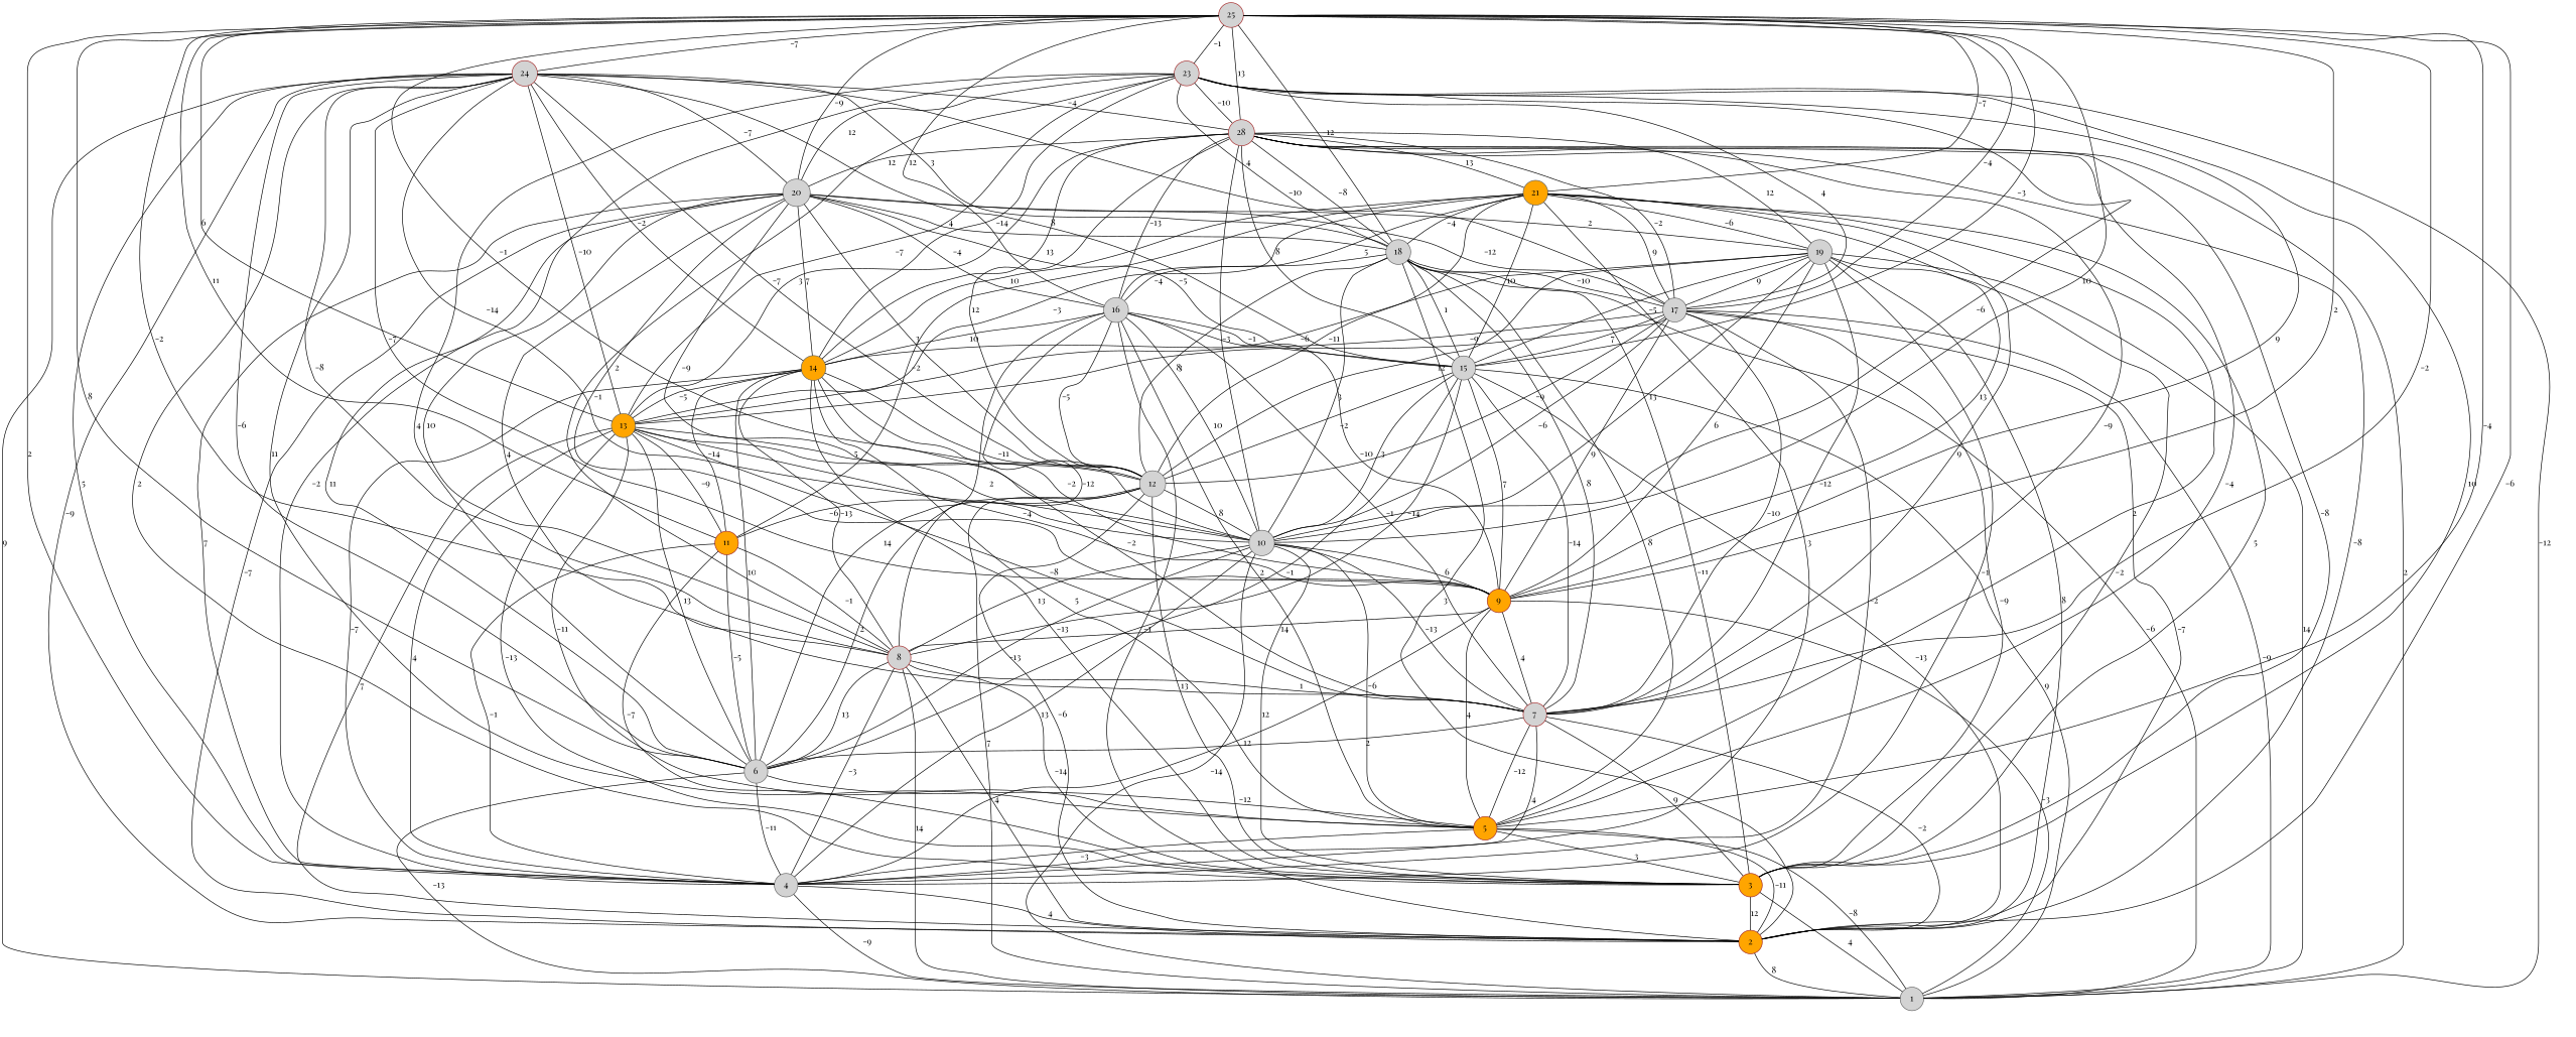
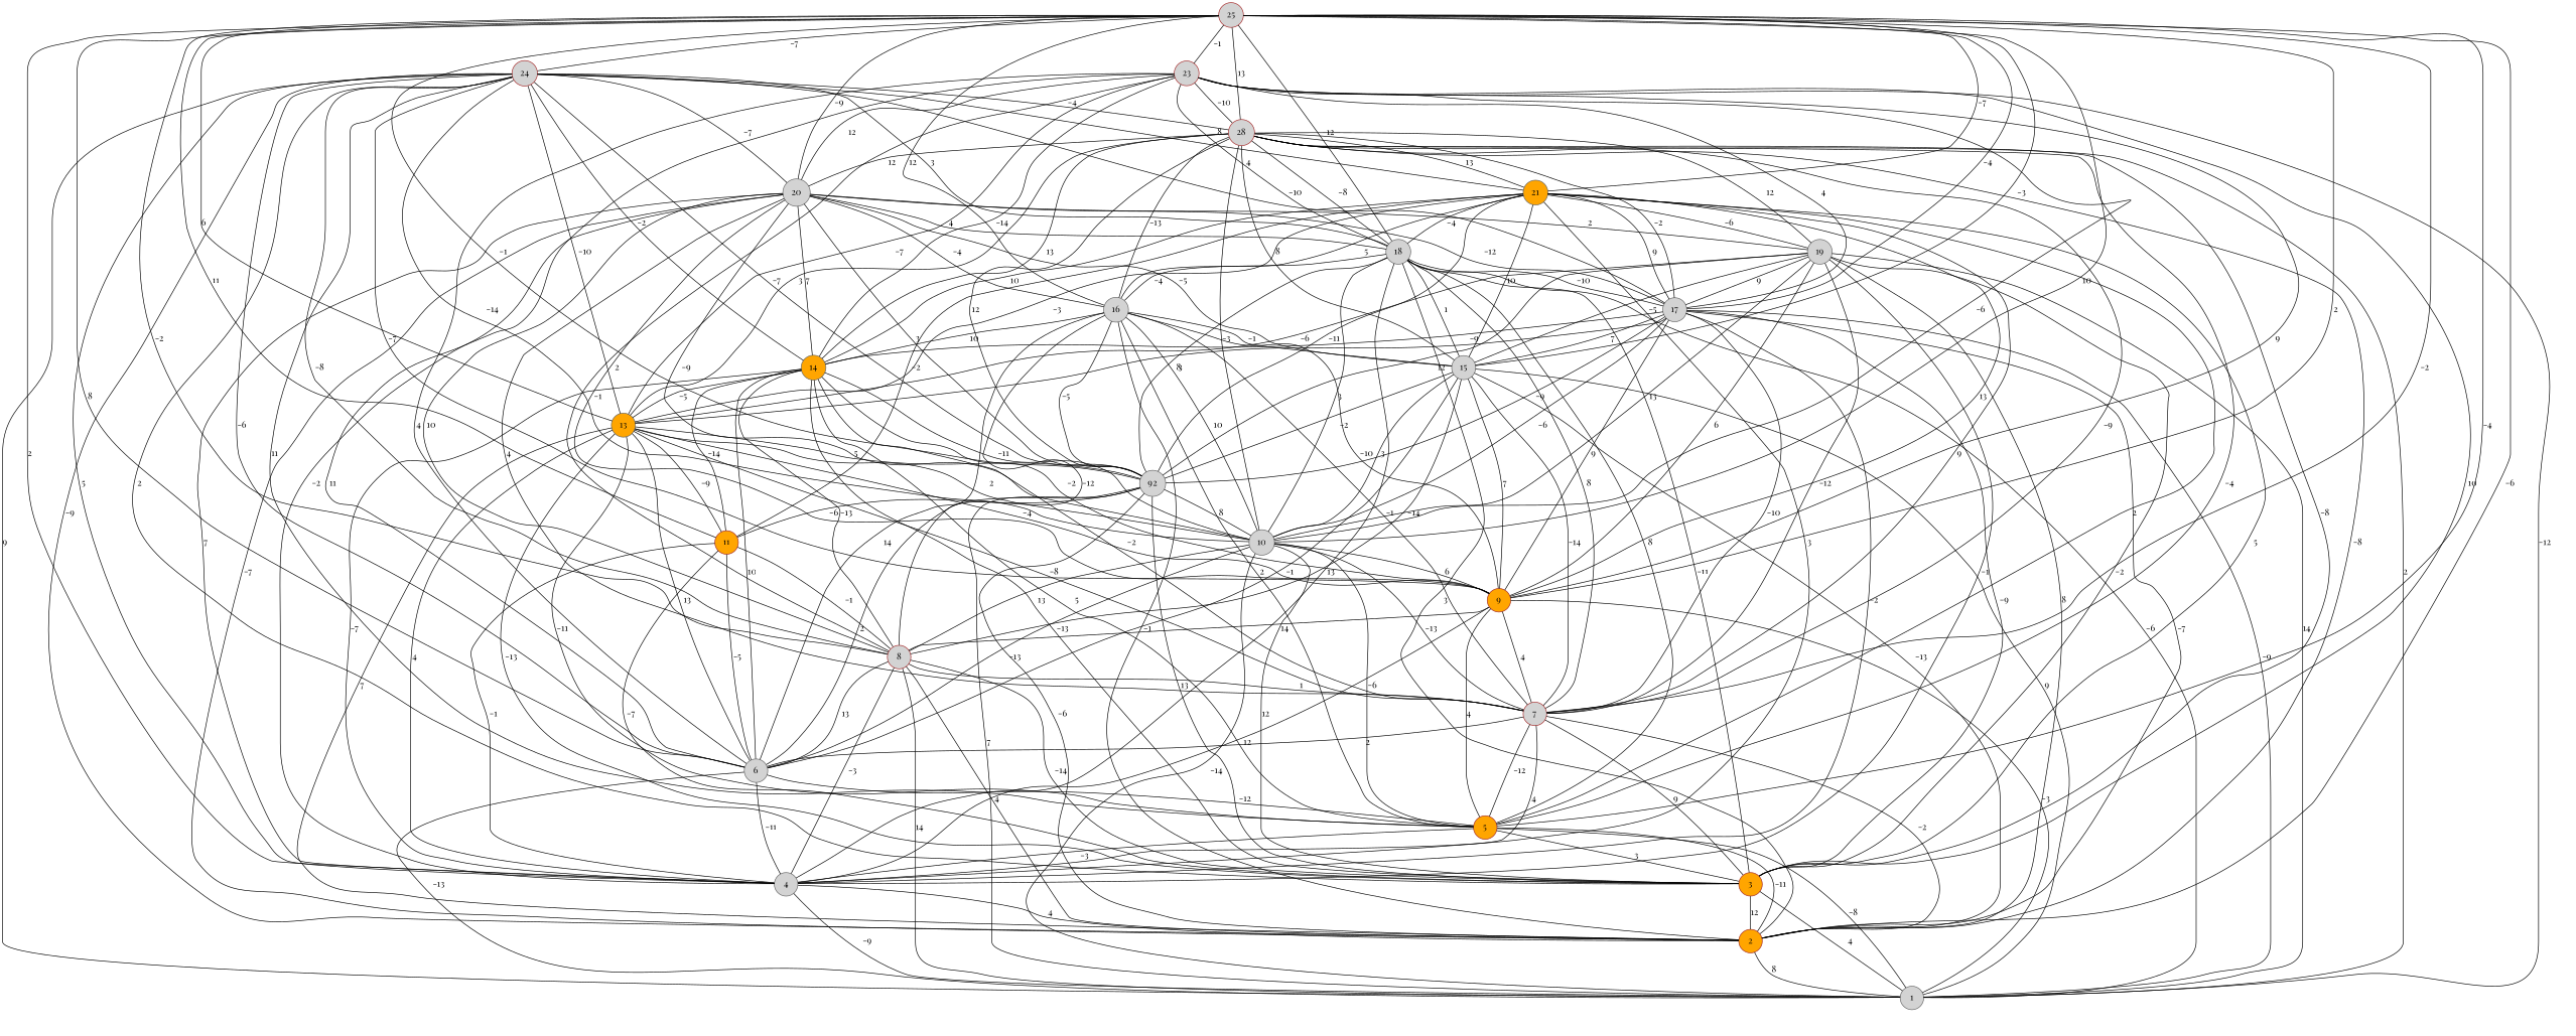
  graph {
    fontname="Playfair Display"
    node [color=gray40 fillcolor=lightgrey fontname="Playfair Display" shape=circle style=filled]
    edge [fontname="Playfair Display"]
    25 [color=brown]
    2 [color=brown fillcolor=orange]
    4
    5 [color=brown fillcolor=orange]
    6
    7 [color=brown]
    8 [color=brown]
    9 [color=brown fillcolor=orange]
    10
    11 [color=brown fillcolor=orange]
-   12
+   12 [label=92]
    13 [fillcolor=orange]
    15
    16
    17
    18
    20
    21 [fillcolor=orange]
    n19 [color=brown label=28]
    23 [color=brown]
    24 [color=brown]
    1
    3 [color=brown fillcolor=orange]
    14 [fillcolor=orange]
    19
    25 -- 2 [label=-6]
    25 -- 4 [label=2]
    25 -- 5 [label=-4]
    25 -- 6 [label=8]
    25 -- 7 [label=-2]
    25 -- 8 [label=-2]
    25 -- 9 [label=2]
    25 -- 10 [label=10]
    25 -- 11 [label=11]
    25 -- 12 [label=-1]
    25 -- 13 [label=6]
    25 -- 15 [label=-3]
    25 -- 16 [label=12]
    25 -- 17 [label=-4]
    25 -- 18 [label=12]
    25 -- 20 [label=-9]
    25 -- 21 [label=-7]
    25 -- n19 [label=13]
    25 -- 23 [label=-1]
    25 -- 24 [label=-7]
    2 -- 1 [label=8]
    4 -- 2 [label=4]
    4 -- 1 [label=-9]
    5 -- 2 [label=-11]
    5 -- 4 [label=-3]
    5 -- 1 [label=-8]
    5 -- 3 [label=3]
    6 -- 4 [label=-11]
    6 -- 5 [label=-12]
    6 -- 1 [label=-13]
    7 -- 2 [label=-2]
    7 -- 4 [label=4]
    7 -- 5 [label=-12]
    7 -- 6 [label=2]
    7 -- 3 [label=9]
    8 -- 2 [label=4]
    8 -- 4 [label=-3]
    8 -- 6 [label=13]
    8 -- 7 [label=1]
    8 -- 1 [label=14]
    8 -- 3 [label=-14]
    9 -- 4 [label=12]
    9 -- 5 [label=4]
    9 -- 7 [label=4]
    9 -- 8 [label=14]
    9 -- 1 [label=-3]
    10 -- 5 [label=-6]
    10 -- 6 [label=-13]
    10 -- 7 [label=-13]
    10 -- 8 [label=13]
    10 -- 9 [label=6]
    10 -- 1 [label=-14]
    10 -- 3 [label=12]
    11 -- 4 [label=-1]
    11 -- 6 [label=-5]
    11 -- 8 [label=-1]
    11 -- 3 [label=-7]
    12 -- 2 [label=-6]
    12 -- 6 [label=2]
    12 -- 10 [label=8]
    12 -- 11 [label=-6]
    12 -- 1 [label=7]
    12 -- 3 [label=13]
    13 -- 2 [label=7]
    13 -- 4 [label=4]
    13 -- 5 [label=-11]
    13 -- 6 [label=13]
    13 -- 7 [label=-8]
    13 -- 9 [label=-4]
    13 -- 10 [label=2]
    13 -- 11 [label=-9]
    13 -- 12 [label=5]
    13 -- 3 [label=-13]
    15 -- 2 [label=-13]
    15 -- 6 [label=-1]
    15 -- 7 [label=-14]
    15 -- 8 [label=-14]
    15 -- 9 [label=7]
    15 -- 10 [label=3]
    15 -- 12 [label=-2]
    15 -- 1 [label=9]
    16 -- 2 [label=-1]
    16 -- 5 [label=2]
    16 -- 6 [label=14]
    16 -- 7 [label=-1]
    16 -- 8 [label=-12]
    16 -- 9 [label=-10]
    16 -- 10 [label=10]
    16 -- 12 [label=-5]
    16 -- 15 [label=-1]
    16 -- 14 [label=10]
    17 -- 2 [label=-7]
    17 -- 4 [label=-2]
    17 -- 7 [label=-10]
    17 -- 9 [label=9]
    17 -- 10 [label=-6]
    17 -- 12 [label=-9]
    17 -- 13 [label=8]
    17 -- 15 [label=7]
    17 -- 1 [label=-9]
    17 -- 3 [label=-9]
    17 -- 14 [label=-9]
    18 -- 2 [label=3]
-   10 -- 4 [label=13]
+   18 -- 4 [label=13]
    18 -- 5 [label=8]
    18 -- 7 [label=8]
    18 -- 10 [label=3]
    18 -- 12 [label=3]
    18 -- 15 [label=1]
    18 -- 16 [label=-4]
    18 -- 17 [label=-10]
    18 -- 1 [label=-6]
    18 -- 3 [label=-11]
    20 -- 2 [label=-7]
    20 -- 4 [label=7]
    20 -- 6 [label=11]
    20 -- 7 [label=4]
    20 -- 8 [label=10]
    20 -- 9 [label=-1]
    20 -- 10 [label=-9]
    20 -- 12 [label=3]
    20 -- 15 [label=-5]
    20 -- 16 [label=-4]
    20 -- 17 [label=-12]
    20 -- 18 [label=4]
    20 -- 14 [label=7]
    20 -- 19 [label=2]
    21 -- 4 [label=3]
    21 -- 5 [label=2]
    21 -- 7 [label=9]
    21 -- 9 [label=13]
    21 -- 11 [label=-2]
    21 -- 12 [label=-11]
    21 -- 13 [label=-3]
    21 -- 15 [label=10]
    21 -- 16 [label=5]
    21 -- 17 [label=9]
    21 -- 18 [label=-4]
    21 -- 3 [label=5]
    21 -- 14 [label=10]
    21 -- 19 [label=-6]
    n19 -- 2 [label=-8]
    n19 -- 5 [label=-4]
    n19 -- 7 [label=-9]
    n19 -- 10 [label=-3]
    n19 -- 12 [label=12]
    n19 -- 13 [label=3]
    n19 -- 15 [label=8]
    n19 -- 16 [label=-13]
    n19 -- 17 [label=-2]
    n19 -- 18 [label=-8]
    n19 -- 20 [label=12]
    n19 -- 21 [label=13]
    n19 -- 1 [label=2]
    n19 -- 3 [label=-8]
    n19 -- 14 [label=13]
    n19 -- 19 [label=12]
    23 -- 4 [label=-2]
    23 -- 6 [label=4]
    23 -- 8 [label=2]
    23 -- 9 [label=9]
    23 -- 10 [label=-6]
    23 -- 13 [label=-7]
    23 -- 17 [label=4]
    23 -- 18 [label=4]
    23 -- 20 [label=12]
    23 -- n19 [label=-10]
    23 -- 1 [label=-12]
    23 -- 3 [label=10]
    23 -- 14 [label=-14]
    24 -- 2 [label=-9]
    24 -- 4 [label=5]
    24 -- 5 [label=11]
    24 -- 6 [label=-6]
    24 -- 8 [label=-8]
    24 -- 9 [label=-7]
    24 -- 10 [label=-14]
    24 -- 12 [label=-7]
    24 -- 13 [label=-10]
-   24 -- 15 [label=8]
+   24 -- 21 [label=8]
    24 -- 17 [label=-10]
    24 -- 18 [label=3]
    24 -- 20 [label=-7]
    24 -- n19 [label=-4]
    24 -- 1 [label=9]
    24 -- 3 [label=2]
    24 -- 14 [label=-2]
    3 -- 2 [label=12]
    3 -- 1 [label=4]
    14 -- 4 [label=-7]
    14 -- 5 [label=5]
    14 -- 6 [label=10]
    14 -- 7 [label=-2]
    14 -- 8 [label=-13]
    14 -- 9 [label=-2]
    14 -- 10 [label=-11]
    14 -- 11 [label=-14]
    14 -- 13 [label=-5]
    14 -- 3 [label=-13]
    19 -- 2 [label=8]
    19 -- 4 [label=-1]
    19 -- 7 [label=-12]
    19 -- 9 [label=6]
    19 -- 10 [label=13]
    19 -- 12 [label=12]
    19 -- 13 [label=-6]
    19 -- 15 [label=-5]
    19 -- 17 [label=9]
    19 -- 1 [label=14]
    19 -- 3 [label=-2]
  }
